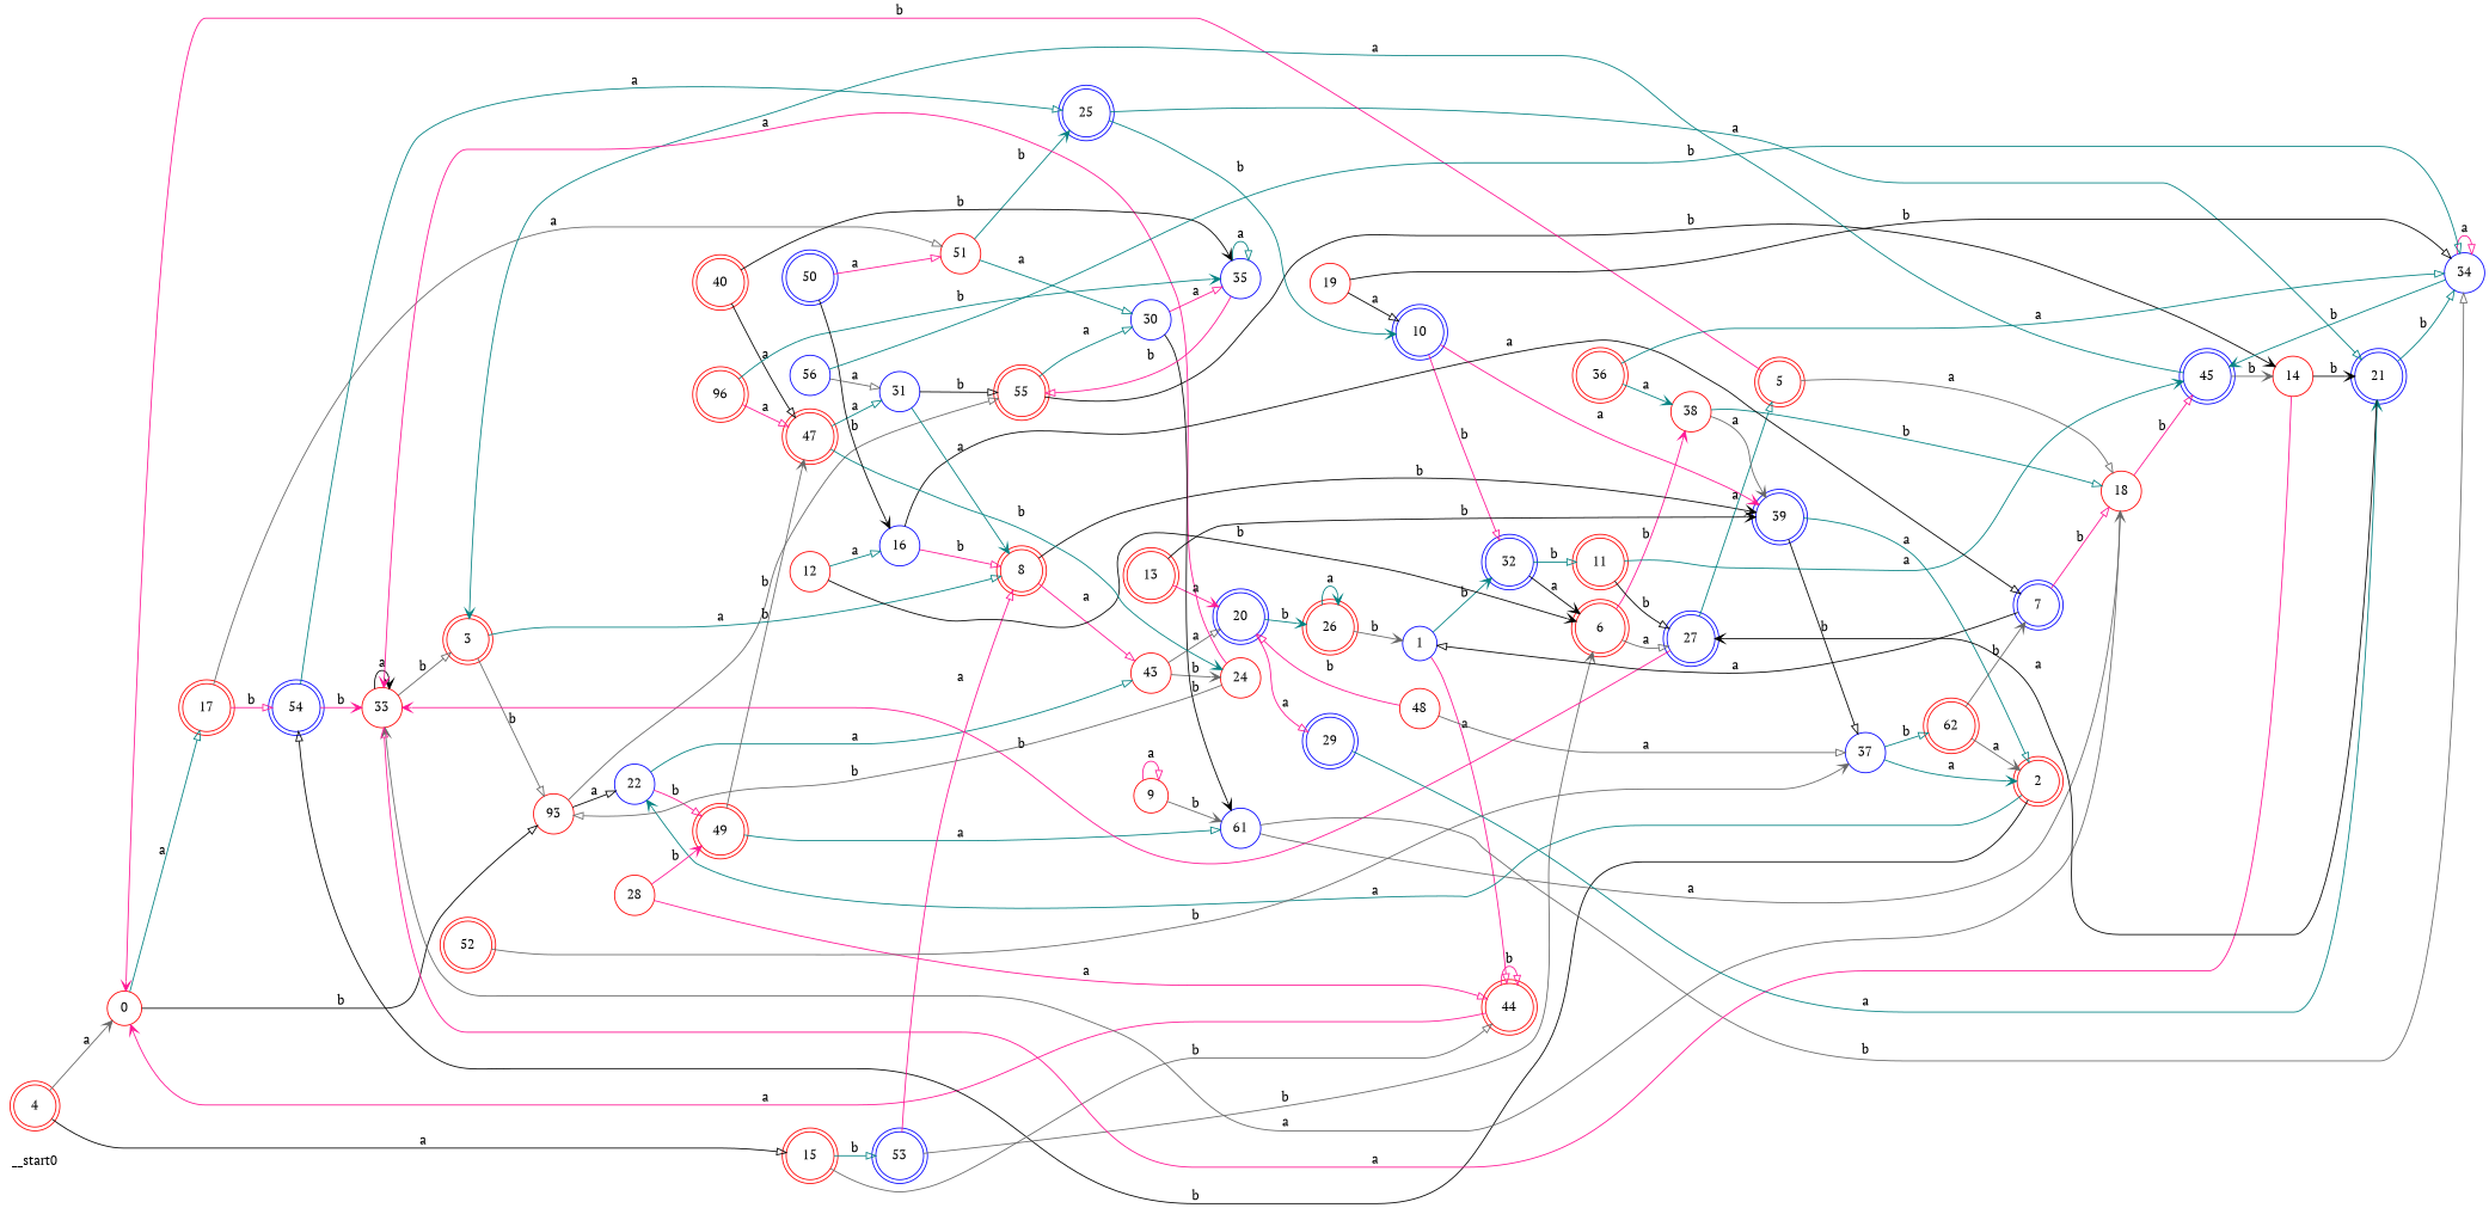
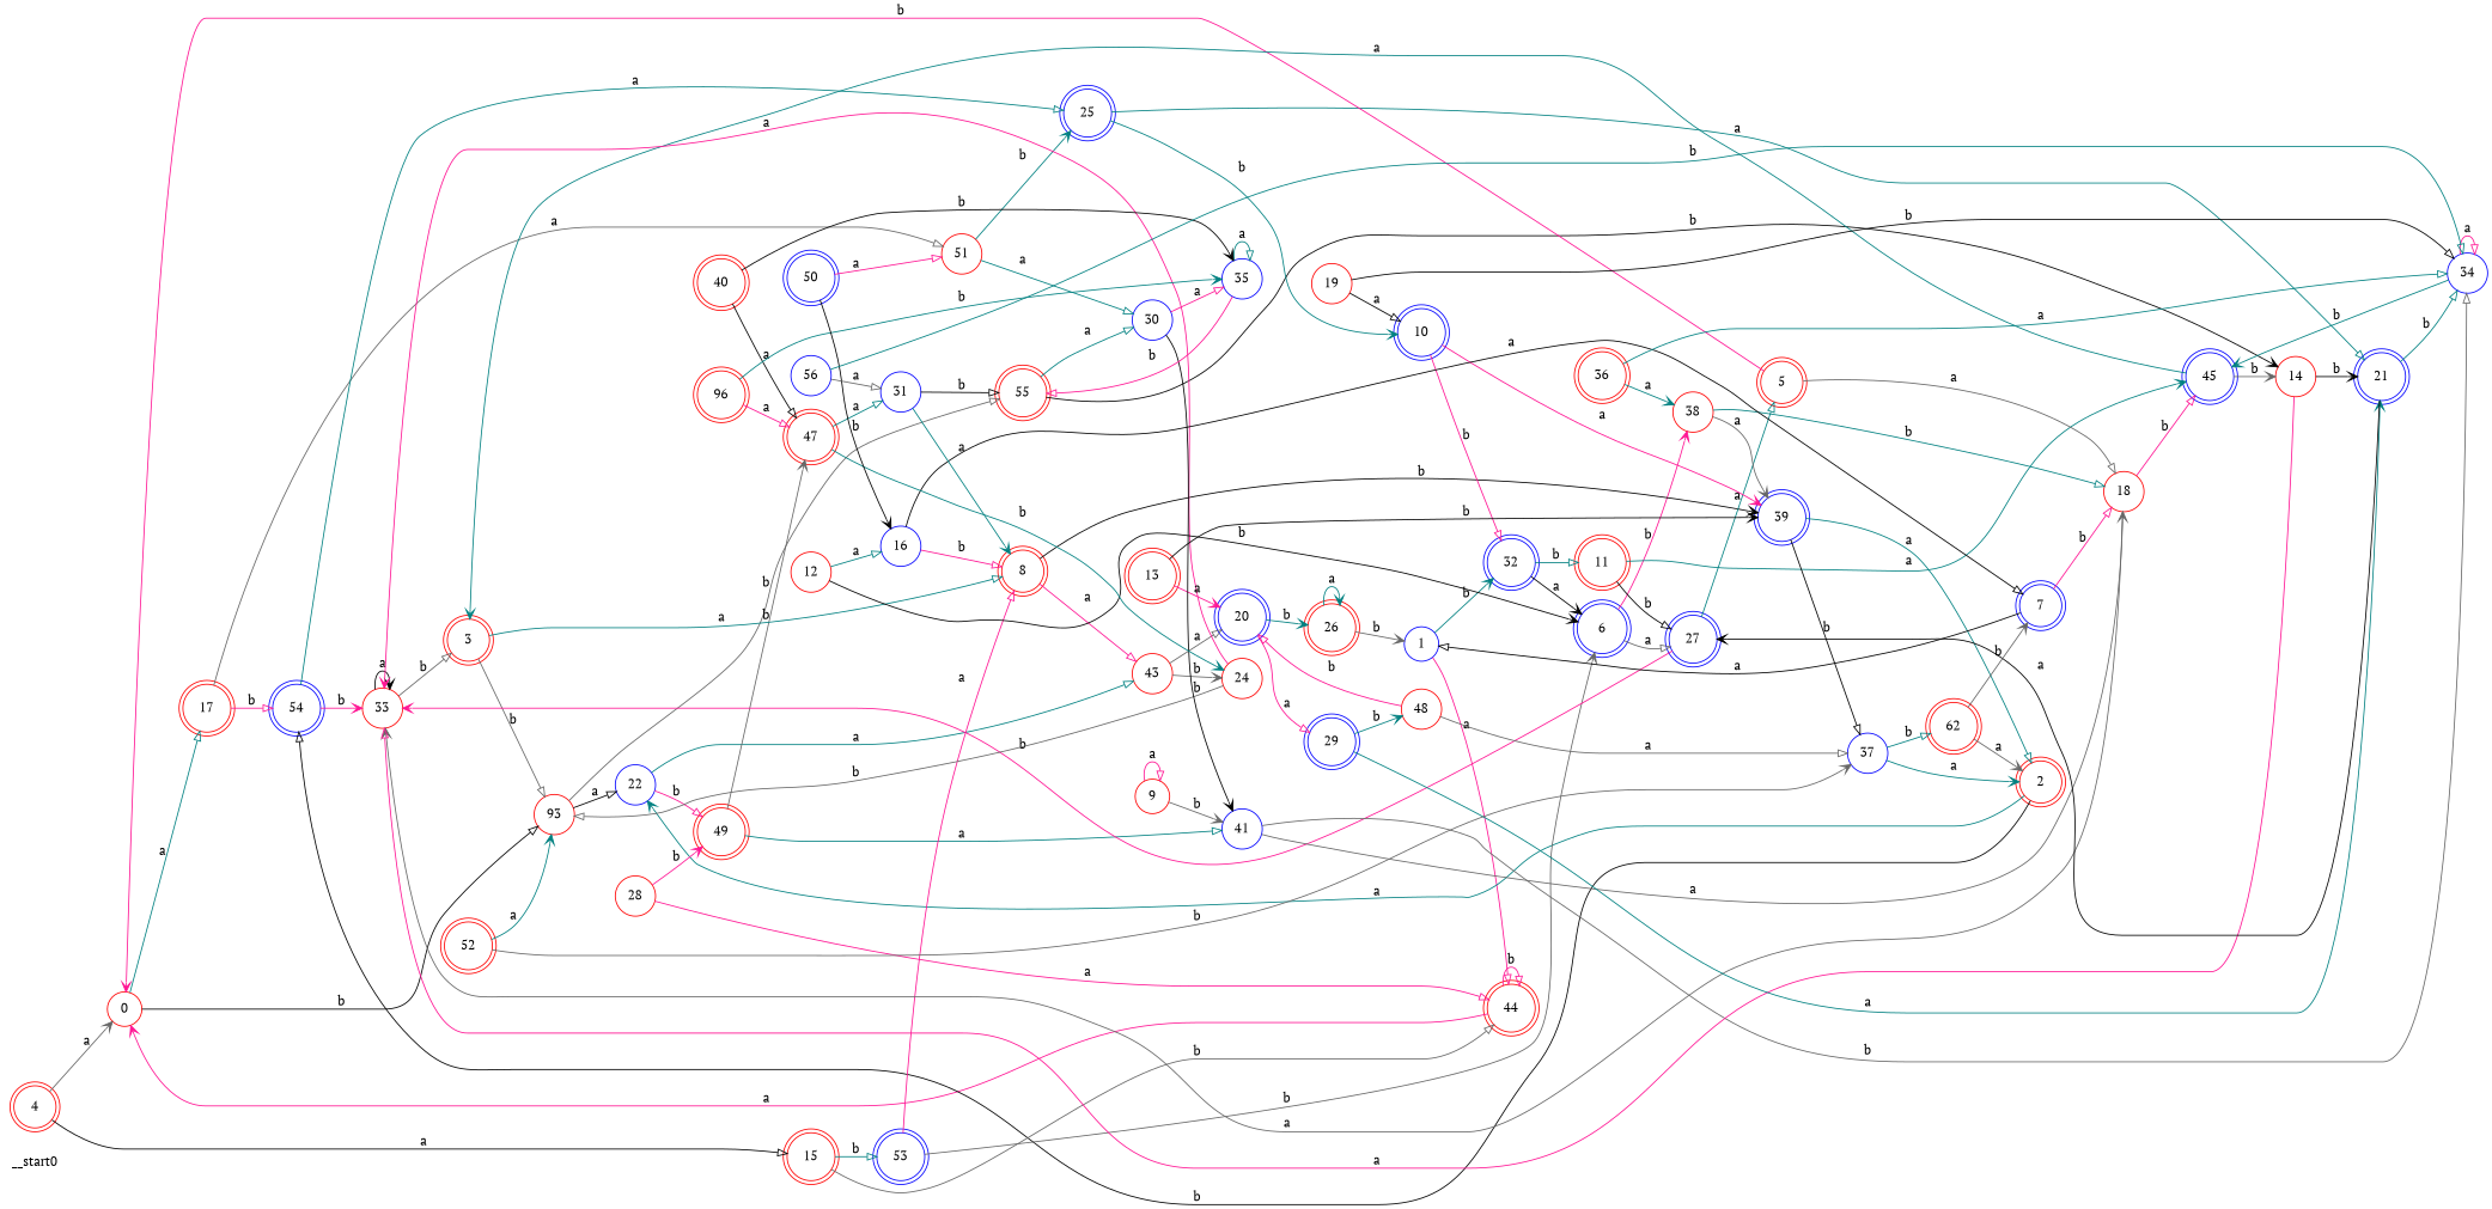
  digraph {
    fontname="PT Serif"
    rankdir=LR
    node [color=red fontname="PT Serif" shape=doublecircle fillcolor=white style="rounded,filled"]
    edge [arrowhead=onormal color=teal fontname="PT Serif"]
    __start0 [shape=none fillcolor="" style=""]
    n2 [label=0 shape=circle style=filled]
    n3 [label=17]
    n4 [label=93 shape=circle style=filled]
    n5 [color=blue label=54]
    n6 [label=51 shape=circle style=filled]
    n7 [color=blue label=22 shape=circle style=filled]
    n8 [label=55]
    n9 [color=blue label=1 shape=circle style=filled]
    n10 [color=blue label=32]
    n11 [label=44]
-   n12 [label=6]
+   n12 [color=blue label=6]
    n13 [label=11]
    n14 [label=2]
    n15 [label=43 shape=circle style=filled]
    n16 [label=49]
    n17 [label=33 shape=circle style=filled]
    n18 [color=blue label=25]
    n19 [label=3]
    n20 [label=8]
    n21 [color=blue label=39]
    n22 [label=4]
    n23 [label=15]
    n24 [color=blue label=53]
    n25 [label=5]
    n26 [label=18 shape=circle style=filled]
    n27 [color=blue label=45]
    n28 [color=blue label=27]
    n29 [label=38 shape=circle style=filled]
    n30 [color=blue label=7]
    n31 [color=blue label=37 shape=circle style=filled]
    n32 [color=blue label=20]
    n33 [label=24 shape=circle style=filled]
    n34 [label=9 shape=circle style=filled]
-   n35 [color=blue label=61 shape=circle style=filled]
+   n35 [color=blue label=41 shape=circle style=filled]
    n36 [color=blue label=34 shape=circle style=filled]
    n37 [color=blue label=10]
    n38 [label=14 shape=circle style=filled]
    n39 [label=12 shape=circle style=filled]
    n40 [color=blue label=16 shape=circle style=filled]
    n41 [label=13]
    n42 [label=26]
    n43 [color=blue label=29]
    n44 [color=blue label=21]
    n45 [color=blue label=30 shape=circle style=filled]
    n46 [label=19 shape=circle style=filled]
    n47 [label=48 shape=circle style=filled]
    n48 [label=47]
    n49 [label=28 shape=circle style=filled]
    n50 [color=blue label=35 shape=circle style=filled]
    n51 [color=blue label=31 shape=circle style=filled]
    n52 [label=36]
    n53 [label=62]
    n54 [label=40]
    n55 [label=96]
    n56 [color=blue label=50]
    n57 [label=52]
    n58 [color=blue label=56 shape=circle style=filled]
    n2 -> n3 [label=a]
    n2 -> n4 [color=black label=b]
    n3 -> n5 [color=deeppink label=b]
    n3 -> n6 [color=gray40 label=a]
    n4 -> n7 [color=black label=a]
    n4 -> n8 [color=gray40 label=b]
    n5 -> n17 [arrowhead=vee color=deeppink label=b]
    n5 -> n18 [label=a]
    n6 -> n18 [arrowhead=vee label=b]
    n6 -> n45 [label=a]
    n7 -> n15 [label=a]
    n7 -> n16 [color=deeppink label=b]
    n8 -> n38 [arrowhead=vee color=black label=b]
    n8 -> n45 [label=a]
    n9 -> n10 [arrowhead=vee label=b]
    n9 -> n11 [color=deeppink label=a]
    n10 -> n12 [arrowhead=vee color=black label=a]
    n10 -> n13 [label=b]
    n11 -> n2 [arrowhead=vee color=deeppink label=a]
    n11 -> n11 [color=deeppink label=b]
    n12 -> n28 [color=gray40 label=a]
    n12 -> n29 [arrowhead=vee color=deeppink label=b]
    n13 -> n27 [arrowhead=vee label=a]
    n13 -> n28 [color=black label=b]
    n14 -> n5 [color=black label=b]
    n14 -> n7 [arrowhead=vee label=a]
    n15 -> n32 [color=gray40 label=a]
    n15 -> n33 [arrowhead=vee color=gray40 label=b]
    n16 -> n35 [label=a]
    n16 -> n48 [arrowhead=vee color=gray40 label=b]
    n17 -> n17 [arrowhead=vee color=black label=a]
    n17 -> n19 [color=gray40 label=b]
    n18 -> n37 [arrowhead=vee label=b]
    n18 -> n44 [label=a]
    n19 -> n4 [color=gray40 label=b]
    n19 -> n20 [label=a]
    n20 -> n15 [color=deeppink label=a]
    n20 -> n21 [arrowhead=vee color=black label=b]
    n21 -> n14 [label=a]
    n21 -> n31 [color=black label=b]
    n22 -> n2 [arrowhead=vee color=gray40 label=a]
    n22 -> n23 [color=black label=a]
    n23 -> n11 [color=gray40 label=b]
    n23 -> n24 [label=b]
    n24 -> n12 [arrowhead=vee color=gray40 label=b]
    n24 -> n20 [color=deeppink label=a]
    n25 -> n2 [arrowhead=vee color=deeppink label=b]
    n25 -> n26 [color=gray40 label=a]
    n26 -> n17 [arrowhead=vee color=gray40 label=a]
    n26 -> n27 [color=deeppink label=b]
    n27 -> n19 [arrowhead=vee label=a]
    n27 -> n38 [arrowhead=vee color=gray40 label=b]
    n28 -> n17 [arrowhead=vee color=deeppink label=b]
    n28 -> n25 [label=a]
    n29 -> n21 [arrowhead=vee color=gray40 label=a]
    n29 -> n26 [label=b]
    n30 -> n9 [color=black label=a]
    n30 -> n26 [color=deeppink label=b]
    n31 -> n14 [arrowhead=vee label=a]
    n31 -> n53 [label=b]
    n32 -> n42 [arrowhead=vee label=b]
    n32 -> n43 [color=deeppink label=a]
    n33 -> n4 [color=gray40 label=b]
    n33 -> n17 [arrowhead=vee color=deeppink label=a]
    n34 -> n34 [color=deeppink label=a]
    n34 -> n35 [arrowhead=vee color=gray40 label=b]
    n35 -> n26 [arrowhead=vee color=gray40 label=a]
    n35 -> n36 [color=gray40 label=b]
    n36 -> n27 [arrowhead=vee label=b]
    n36 -> n36 [color=deeppink label=a]
    n37 -> n10 [color=deeppink label=b]
    n37 -> n21 [arrowhead=vee color=deeppink label=a]
    n38 -> n17 [color=deeppink label=a]
    n38 -> n44 [arrowhead=vee color=black label=b]
    n39 -> n12 [arrowhead=vee color=black label=b]
    n39 -> n40 [label=a]
    n40 -> n20 [color=deeppink label=b]
    n40 -> n30 [color=black label=a]
    n41 -> n21 [arrowhead=vee color=black label=b]
    n41 -> n32 [arrowhead=vee color=deeppink label=a]
    n42 -> n9 [arrowhead=vee color=gray40 label=b]
    n42 -> n42 [arrowhead=vee label=a]
    n43 -> n44 [arrowhead=vee label=a]
+   n43 -> n47 [arrowhead=vee label=b]
    n44 -> n28 [arrowhead=vee color=black label=a]
    n44 -> n36 [label=b]
    n45 -> n35 [arrowhead=vee color=black label=b]
    n45 -> n50 [color=deeppink label=a]
    n46 -> n36 [color=black label=b]
    n46 -> n37 [color=black label=a]
    n47 -> n31 [color=gray40 label=a]
    n47 -> n32 [color=deeppink label=b]
    n48 -> n33 [arrowhead=vee label=b]
    n48 -> n51 [label=a]
    n49 -> n11 [color=deeppink label=a]
    n49 -> n16 [arrowhead=vee color=deeppink label=b]
    n50 -> n8 [color=deeppink label=b]
    n50 -> n50 [label=a]
    n51 -> n8 [color=black label=b]
    n51 -> n20 [arrowhead=vee label=a]
    n52 -> n29 [arrowhead=vee label=a]
    n52 -> n36 [label=a]
    n53 -> n14 [arrowhead=vee color=gray40 label=a]
    n53 -> n30 [arrowhead=vee color=gray40 label=b]
    n54 -> n48 [color=black label=a]
    n54 -> n50 [arrowhead=vee color=black label=b]
    n55 -> n48 [color=deeppink label=a]
    n55 -> n50 [arrowhead=vee label=b]
    n56 -> n6 [color=deeppink label=a]
    n56 -> n40 [arrowhead=vee color=black label=b]
+   n57 -> n4 [arrowhead=vee label=a]
    n57 -> n31 [arrowhead=vee color=gray40 label=b]
    n58 -> n36 [label=b]
    n58 -> n51 [color=gray40 label=a]
  }
